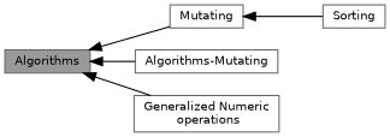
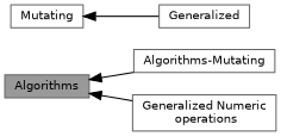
  digraph {
    rankdir=LR
    node [color=grey40 fillcolor=white fontname=Helvetica fontsize=10 shape=box style=filled]
    edge [dir=back fontname=Helvetica fontsize=10 labelfontname=Helvetica labelfontsize=10 shape=plaintext style=solid]
    n1 [color=gray40 fillcolor=grey60 fontcolor=black height=0.2 label=Algorithms width=0.4]
    n2 [height=0.2 label=Mutating width=0.4]
    n3 [height=0.2 label="Algorithms-Mutating" width=0.4]
    n4 [height=0.2 label="Generalized Numeric\l operations" width=0.4]
-   n5 [height=0.2 label=Sorting width=0.4]
-   n1 -> n2
+   n5 [height=0.2 label=Generalized width=0.4]
    n1 -> n3
    n1 -> n4
    n2 -> n5
  }
